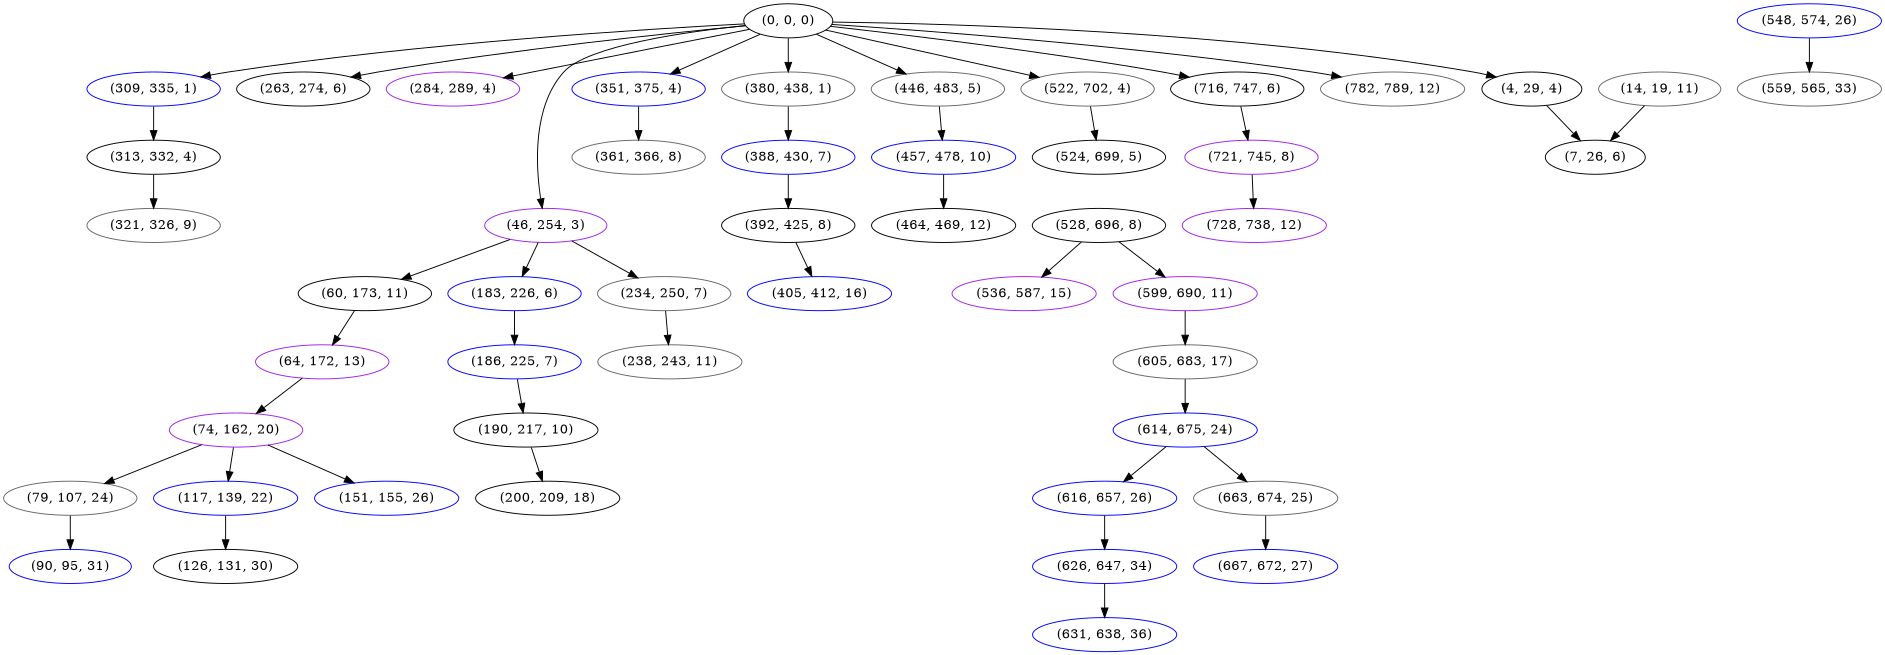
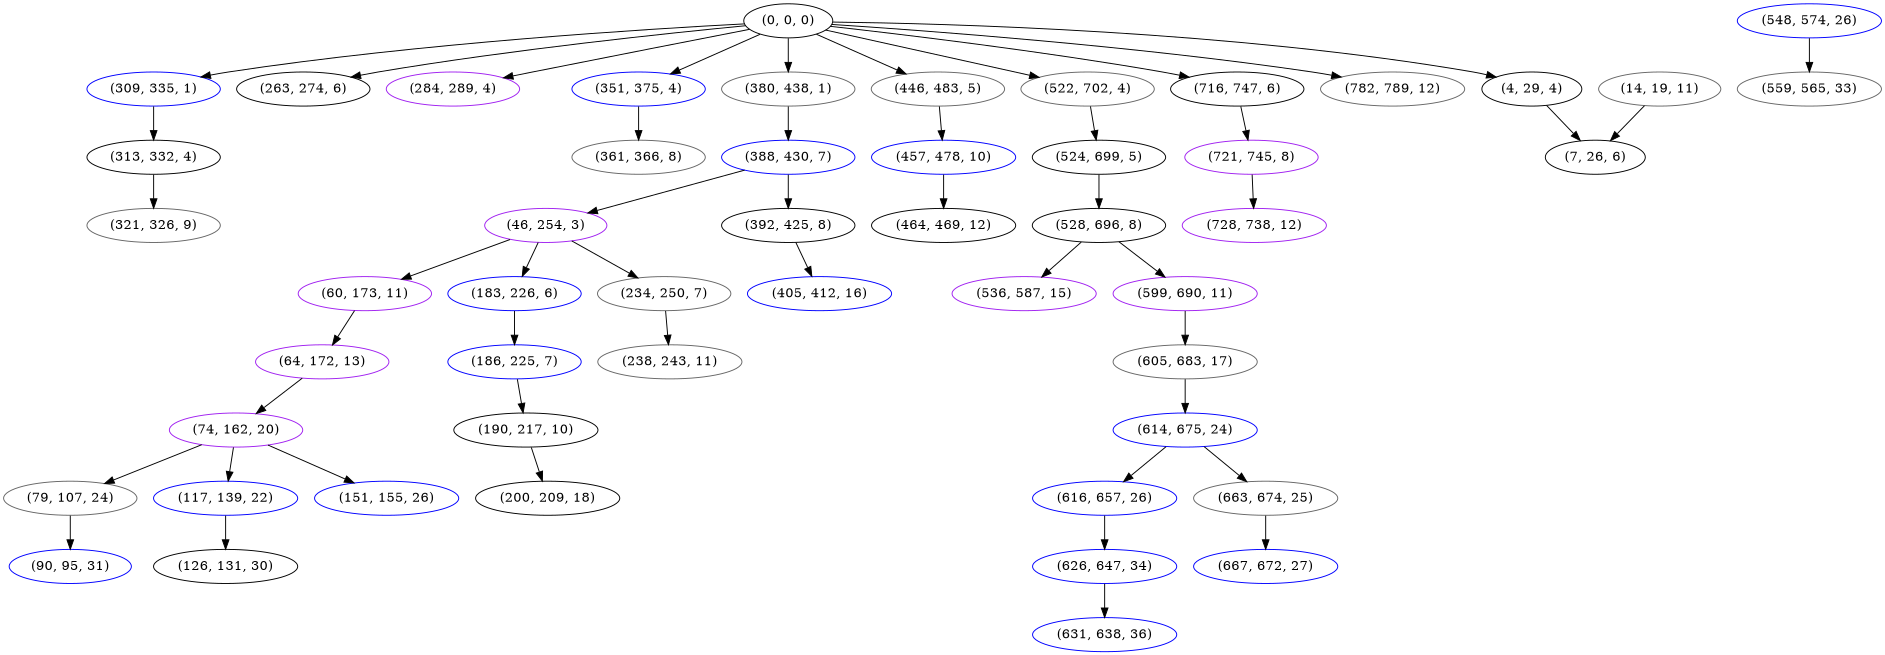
  digraph {
    node [color=blue]
    "(0, 0, 0)" [color=black]
    "(4, 29, 4)" [color=black]
    "(46, 254, 3)" [color=purple]
    "(263, 274, 6)" [color=black]
    "(284, 289, 4)" [color=purple]
    "(309, 335, 1)"
    "(351, 375, 4)"
    "(380, 438, 1)" [color=gray40]
    "(446, 483, 5)" [color=gray40]
    "(522, 702, 4)" [color=gray40]
    "(716, 747, 6)" [color=black]
    "(782, 789, 12)" [color=gray40]
    "(7, 26, 6)" [color=black]
-   "(60, 173, 11)" [color=black]
+   "(60, 173, 11)" [color=purple]
    "(183, 226, 6)"
    "(234, 250, 7)" [color=gray40]
    "(313, 332, 4)" [color=black]
    "(361, 366, 8)" [color=gray40]
    "(388, 430, 7)"
    "(457, 478, 10)"
    "(524, 699, 5)" [color=black]
    "(721, 745, 8)" [color=purple]
    "(14, 19, 11)" [color=gray40]
    n24 [color=purple label="(64, 172, 13)"]
    "(186, 225, 7)"
    "(238, 243, 11)" [color=gray40]
    "(74, 162, 20)" [color=purple]
    "(79, 107, 24)" [color=gray40]
    "(117, 139, 22)"
    "(151, 155, 26)"
    "(90, 95, 31)"
    "(126, 131, 30)" [color=black]
    "(190, 217, 10)" [color=black]
    "(200, 209, 18)" [color=black]
    "(321, 326, 9)" [color=gray40]
    "(392, 425, 8)" [color=black]
    "(405, 412, 16)"
    "(464, 469, 12)" [color=black]
    "(528, 696, 8)" [color=black]
    "(536, 587, 15)" [color=purple]
    "(599, 690, 11)" [color=purple]
    "(605, 683, 17)" [color=gray40]
    "(559, 565, 33)" [color=gray40]
    "(548, 574, 26)"
    "(614, 675, 24)"
    "(616, 657, 26)"
    "(663, 674, 25)" [color=gray40]
    "(626, 647, 34)"
    "(667, 672, 27)"
    "(631, 638, 36)"
    "(728, 738, 12)" [color=purple]
    "(0, 0, 0)" -> "(4, 29, 4)"
-   "(0, 0, 0)" -> "(46, 254, 3)"
+   "(388, 430, 7)" -> "(46, 254, 3)"
    "(0, 0, 0)" -> "(263, 274, 6)"
    "(0, 0, 0)" -> "(284, 289, 4)"
    "(0, 0, 0)" -> "(309, 335, 1)"
    "(0, 0, 0)" -> "(351, 375, 4)"
    "(0, 0, 0)" -> "(380, 438, 1)"
    "(0, 0, 0)" -> "(446, 483, 5)"
    "(0, 0, 0)" -> "(522, 702, 4)"
    "(0, 0, 0)" -> "(716, 747, 6)"
    "(0, 0, 0)" -> "(782, 789, 12)"
    "(4, 29, 4)" -> "(7, 26, 6)"
    "(46, 254, 3)" -> "(60, 173, 11)"
    "(46, 254, 3)" -> "(183, 226, 6)"
    "(46, 254, 3)" -> "(234, 250, 7)"
    "(309, 335, 1)" -> "(313, 332, 4)"
    "(351, 375, 4)" -> "(361, 366, 8)"
    "(380, 438, 1)" -> "(388, 430, 7)"
    "(446, 483, 5)" -> "(457, 478, 10)"
    "(522, 702, 4)" -> "(524, 699, 5)"
    "(716, 747, 6)" -> "(721, 745, 8)"
    "(60, 173, 11)" -> n24
    "(183, 226, 6)" -> "(186, 225, 7)"
    "(234, 250, 7)" -> "(238, 243, 11)"
    "(313, 332, 4)" -> "(321, 326, 9)"
    "(388, 430, 7)" -> "(392, 425, 8)"
    "(457, 478, 10)" -> "(464, 469, 12)"
+   "(524, 699, 5)" -> "(528, 696, 8)"
    "(721, 745, 8)" -> "(728, 738, 12)"
    "(14, 19, 11)" -> "(7, 26, 6)"
    n24 -> "(74, 162, 20)"
    "(186, 225, 7)" -> "(190, 217, 10)"
    "(74, 162, 20)" -> "(79, 107, 24)"
    "(74, 162, 20)" -> "(117, 139, 22)"
    "(74, 162, 20)" -> "(151, 155, 26)"
    "(79, 107, 24)" -> "(90, 95, 31)"
    "(117, 139, 22)" -> "(126, 131, 30)"
    "(190, 217, 10)" -> "(200, 209, 18)"
    "(392, 425, 8)" -> "(405, 412, 16)"
    "(528, 696, 8)" -> "(536, 587, 15)"
    "(528, 696, 8)" -> "(599, 690, 11)"
    "(599, 690, 11)" -> "(605, 683, 17)"
    "(605, 683, 17)" -> "(614, 675, 24)"
    "(548, 574, 26)" -> "(559, 565, 33)"
    "(614, 675, 24)" -> "(616, 657, 26)"
    "(614, 675, 24)" -> "(663, 674, 25)"
    "(616, 657, 26)" -> "(626, 647, 34)"
    "(663, 674, 25)" -> "(667, 672, 27)"
    "(626, 647, 34)" -> "(631, 638, 36)"
  }
